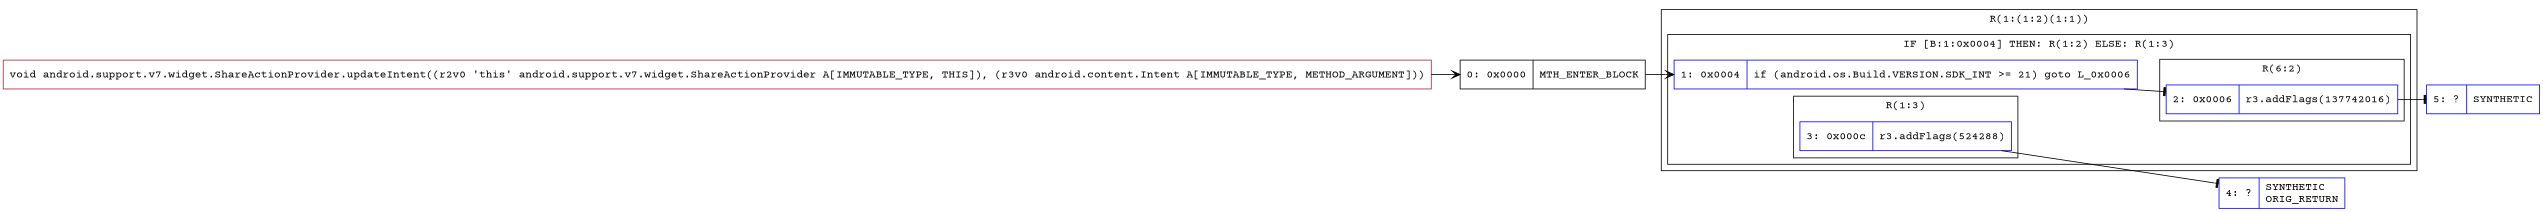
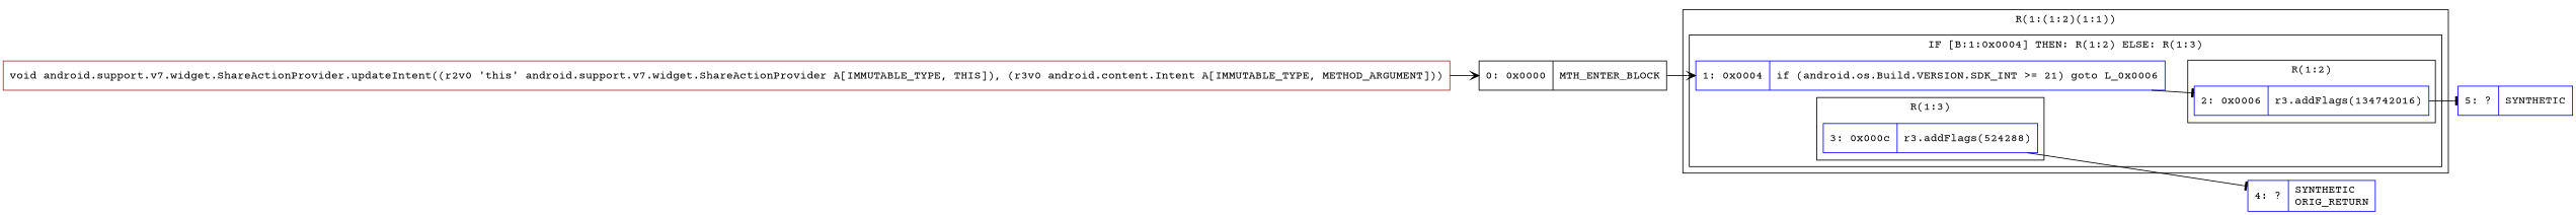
  digraph {
    fontname="Courier Prime"
    rankdir=LR
    node [color=blue fontname="Courier Prime" shape=record]
    edge [arrowhead=tee fontname="Courier Prime"]
-   n1 [label="{2\:\ 0x0006|r3.addFlags(137742016)\l}"]
+   n1 [label="{2\:\ 0x0006|r3.addFlags(134742016)\l}"]
    n2 [label="{3\:\ 0x000c|r3.addFlags(524288)\l}"]
    n3 [label="{1\:\ 0x0004|if (android.os.Build.VERSION.SDK_INT \>= 21) goto L_0x0006\l}"]
    n4 [label="{5\:\ ?|SYNTHETIC\l}"]
    n5 [label="{4\:\ ?|SYNTHETIC\lORIG_RETURN\l}"]
    n6 [color=black label="{0\:\ 0x0000|MTH_ENTER_BLOCK\l}"]
    n7 [color=brown label="{void android.support.v7.widget.ShareActionProvider.updateIntent((r2v0 'this' android.support.v7.widget.ShareActionProvider A[IMMUTABLE_TYPE, THIS]), (r3v0 android.content.Intent A[IMMUTABLE_TYPE, METHOD_ARGUMENT])) }"]
    subgraph cluster_1 {
      label="R(1:(1:2)(1:1))"
      subgraph cluster_2 {
        label="IF [B:1:0x0004] THEN: R(1:2) ELSE: R(1:3)"
        n3
        subgraph cluster_3 {
-         label="R(6:2)"
+         label="R(1:2)"
          n1
        }
        subgraph cluster_4 {
          label="R(1:3)"
          n2
        }
      }
    }
    n1 -> n4
    n2 -> n5
    n3 -> n1
    n6 -> n3 [arrowhead=vee]
    n7 -> n6 [arrowhead=vee]
  }
